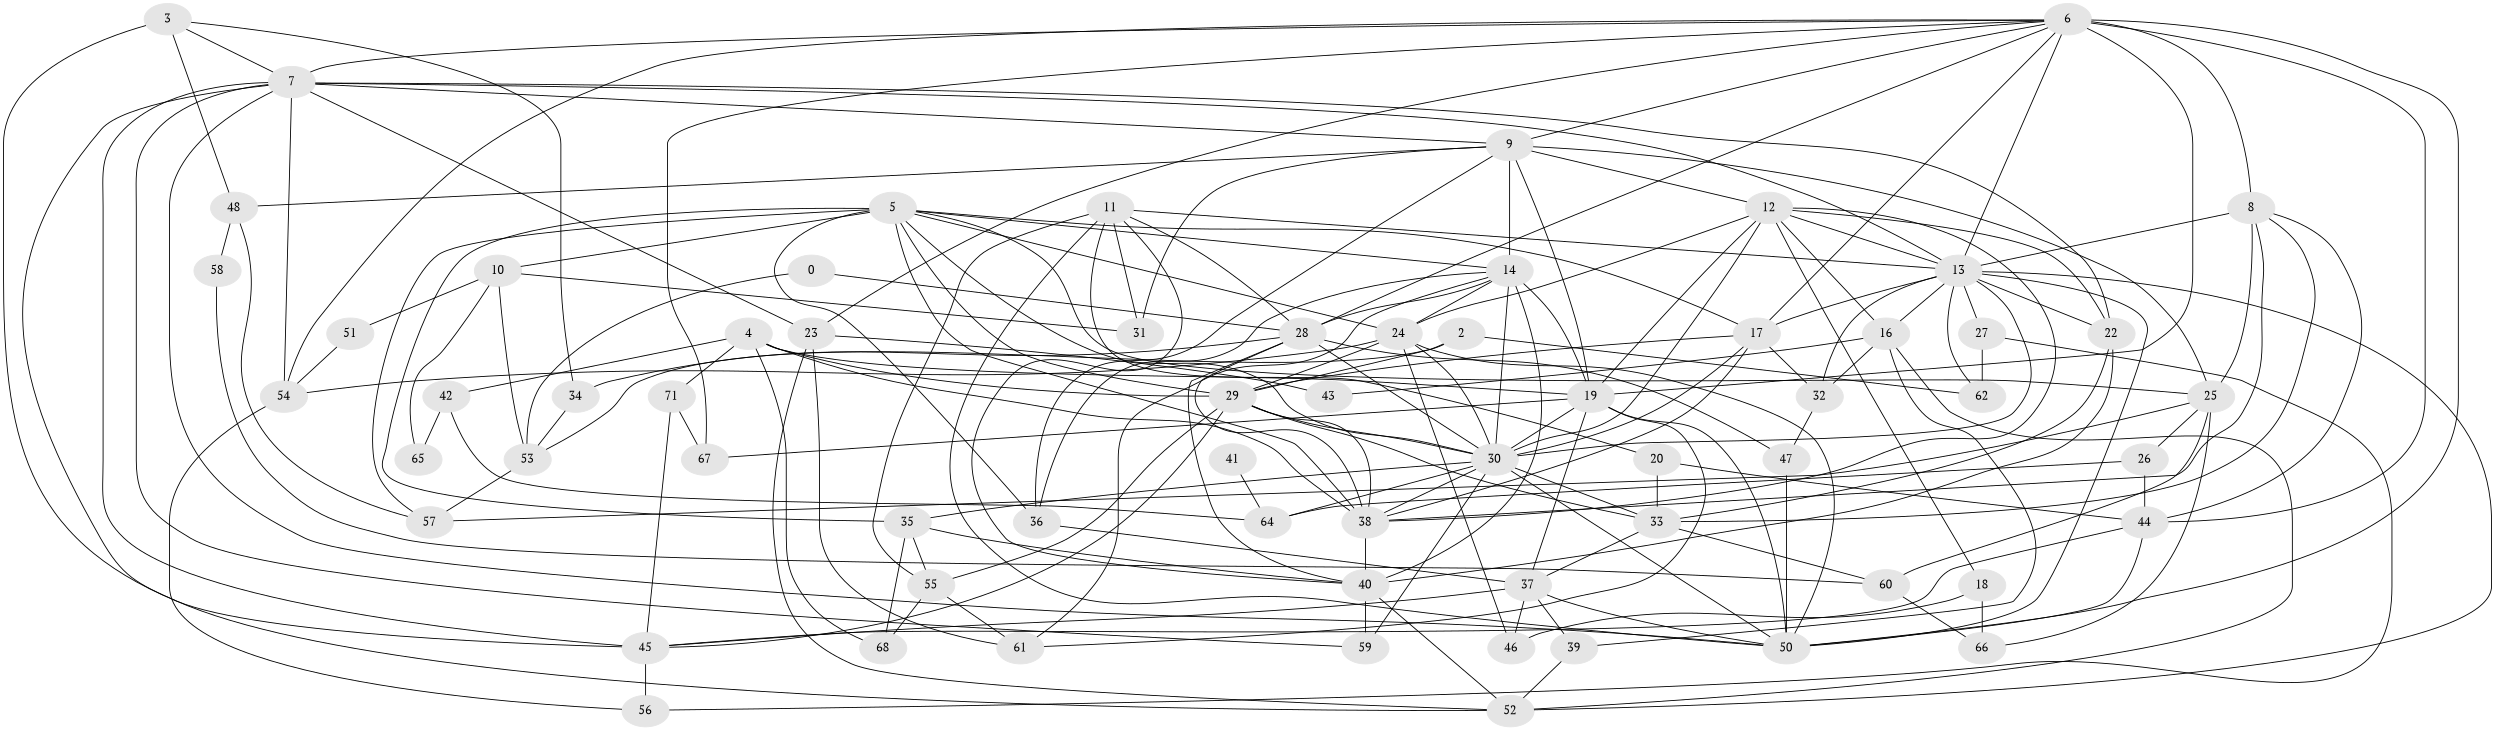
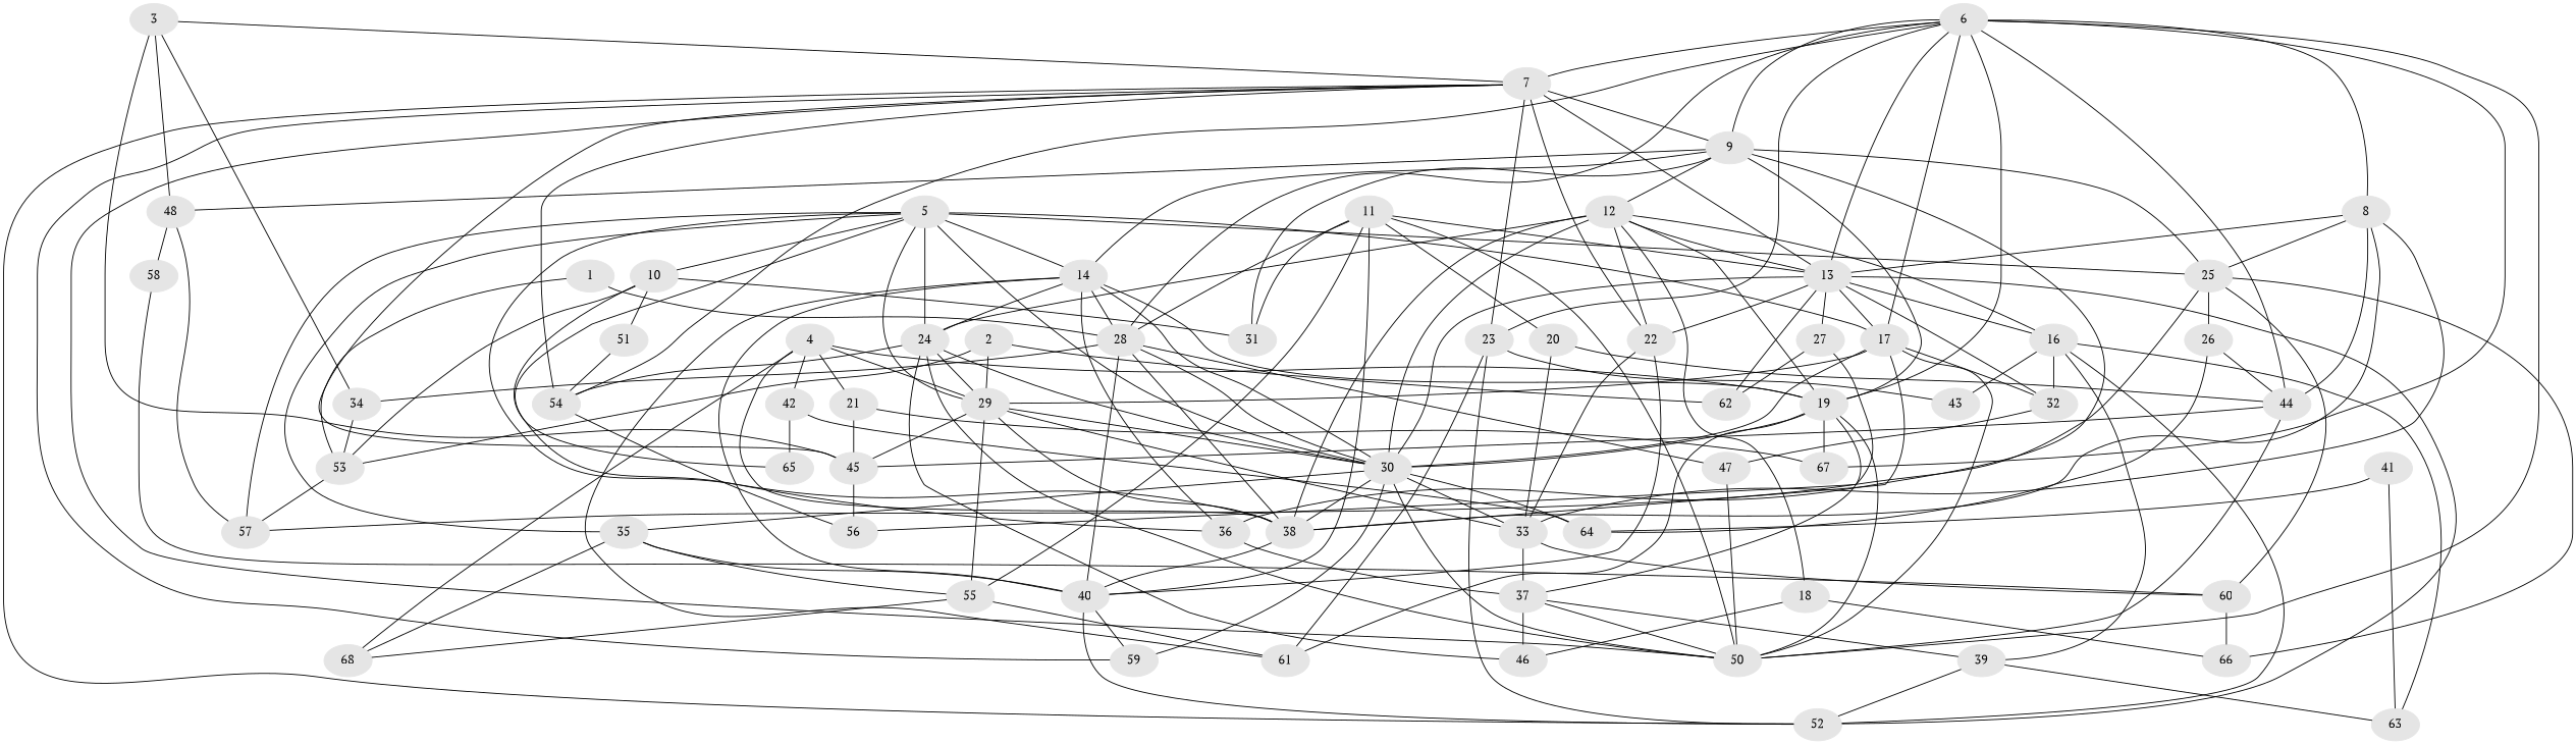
  graph {
    fontname="PT Serif"
    node [color=gray90 fontname="PT Serif" style=filled]
    edge [fontname="PT Serif" weight=1.0]
-   1 [label=0]
+   1
    28
    53
    34
    38
    30
    40
    47
    57
    2
    29
    62
    45
    33
    55
    3
    7
    48
    9
    13
    23
    50
    54
    22
    52
    59
    56
    58
    4
    19
-   21 [label=71]
+   21
    42
    68
    67
    61
    37
    65
    64
    5
    10
    14
    17
    24
    25
    35
    36
    31
    51
    32
    46
    66
    26
    60
    6
    8
    44
    12
    16
    27
    43
    18
    11
    20
    39
+   63
    41
    1 -- 28
    1 -- 53
    28 -- 34
    28 -- 38
    28 -- 30
    28 -- 40
    28 -- 47
    53 -- 57
    34 -- 53
    38 -- 40
    30 -- 38 [weight=2.0]
    30 -- 33
    30 -- 50
    30 -- 59
    30 -- 64
    30 -- 35 [weight=2.0]
    40 -- 52
    40 -- 59
    47 -- 50
    2 -- 53
    2 -- 29
    2 -- 62
    29 -- 38
    29 -- 30
    29 -- 45
    29 -- 33 [weight=2.0]
    29 -- 55
    45 -- 56
    33 -- 37
    33 -- 60
    55 -- 68
    55 -- 61
    3 -- 34
    3 -- 45
    3 -- 7
    3 -- 48
    7 -- 45
    7 -- 9
    7 -- 13 [weight=2.0]
    7 -- 23
    7 -- 50
    7 -- 54
    7 -- 22
    7 -- 52
    7 -- 59
    48 -- 57
    48 -- 58
    9 -- 48
    9 -- 19
    9 -- 14
    9 -- 25
    9 -- 36
    9 -- 31
    9 -- 12
    13 -- 30
    13 -- 62
-   13 -- 50 [weight=2.0]
+   17 -- 50 [weight=2.0]
    13 -- 22
    13 -- 52
    13 -- 17
    13 -- 32
    13 -- 16
    13 -- 27
    23 -- 52
    23 -- 61
    23 -- 43
    54 -- 56
    22 -- 40
    22 -- 33
    58 -- 60
    4 -- 38
    4 -- 29
    4 -- 19
    4 -- 21
    4 -- 42
    4 -- 68
    19 -- 30 [weight=2.0]
    19 -- 50
    19 -- 67
    19 -- 61
    19 -- 37
    21 -- 45
    21 -- 67
    42 -- 65
    42 -- 64
-   37 -- 45 [weight=2.0]
    37 -- 50
    37 -- 46
    37 -- 39
    5 -- 38
    5 -- 30 [weight=3.0]
    5 -- 57
    5 -- 29
    5 -- 10
    5 -- 14
    5 -- 17
    5 -- 24 [weight=2.0]
    5 -- 25
    5 -- 35
    5 -- 36
    10 -- 53
    10 -- 65
    10 -- 31
    10 -- 51
    14 -- 28
    14 -- 30
    14 -- 40
    14 -- 19
    14 -- 61
    14 -- 24
    14 -- 36
    17 -- 38 [weight=2.0]
    17 -- 30
    17 -- 29
    17 -- 32
    24 -- 30
    24 -- 29
    24 -- 50
    24 -- 54
    24 -- 46
    25 -- 57
    25 -- 66
    25 -- 26
    25 -- 60
    35 -- 40
    35 -- 55
    35 -- 68
    36 -- 37 [weight=3.0]
    51 -- 54
    32 -- 47
    26 -- 64
    26 -- 44
    60 -- 66
    6 -- 28
    6 -- 7 [weight=2.0]
    6 -- 9
    6 -- 13
    6 -- 23
    6 -- 50
    6 -- 54
    6 -- 19 [weight=2.0]
    6 -- 67
    6 -- 17
    6 -- 8 [weight=3.0]
    6 -- 44
    8 -- 38
    8 -- 33
    8 -- 13
    8 -- 25
    8 -- 44
    44 -- 45
    44 -- 50
    12 -- 38
    12 -- 30
    12 -- 13
    12 -- 22
    12 -- 19
    12 -- 24 [weight=2.0]
    12 -- 16
    12 -- 18
    16 -- 52
    16 -- 32
    16 -- 43
    16 -- 39
+   16 -- 63
    27 -- 62
    27 -- 56
    18 -- 46
    18 -- 66
    11 -- 28
    11 -- 40
    11 -- 55
    11 -- 13
    11 -- 50
    11 -- 31
    11 -- 20
    20 -- 33
    20 -- 44
    39 -- 52
+   39 -- 63
    41 -- 64
+   41 -- 63
  }
